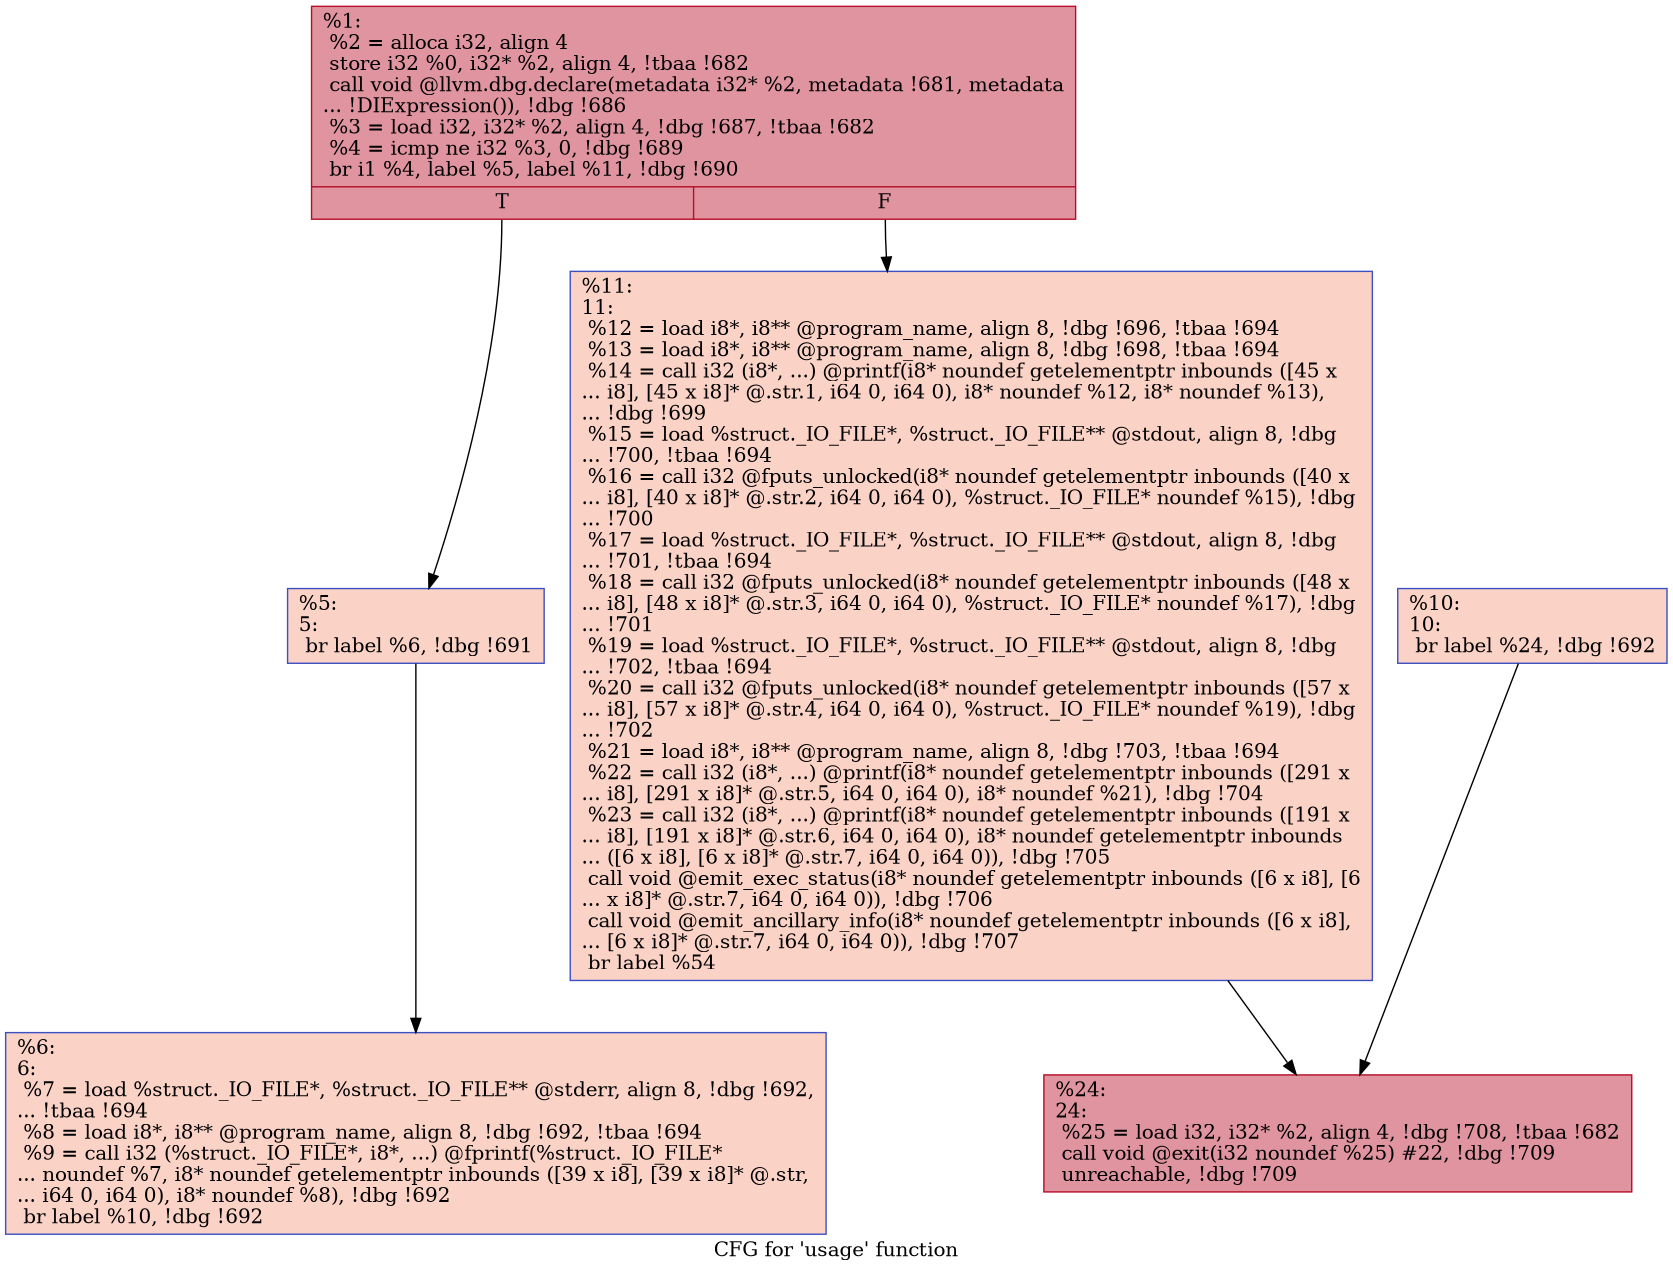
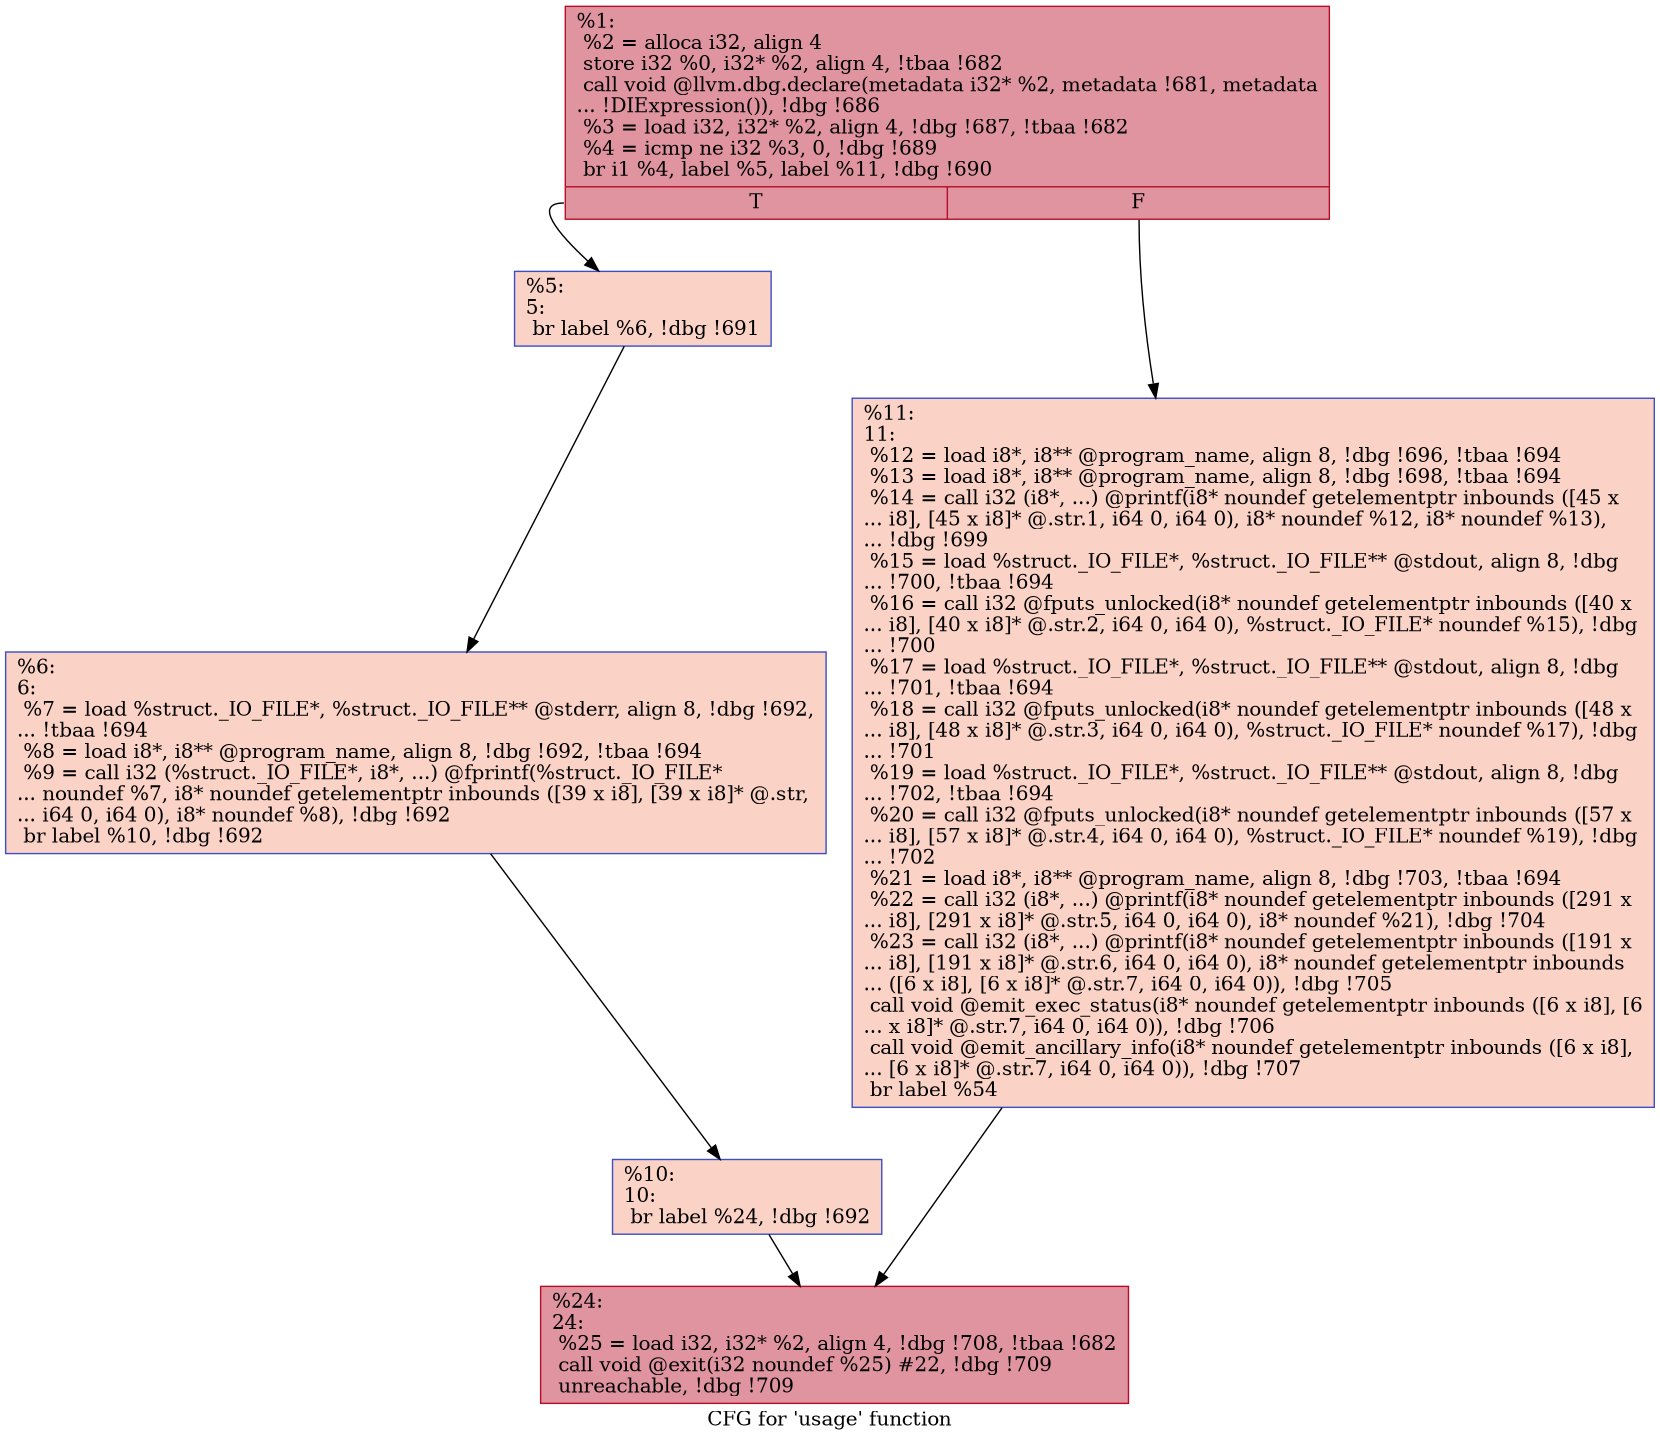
  digraph {
    label="CFG for 'usage' function"
    node [color="#3d50c3ff" fillcolor="#f59c7d70" shape=record style=filled]
    n1 [color="#b70d28ff" fillcolor="#b70d2870" label="{%1:\l  %2 = alloca i32, align 4\l  store i32 %0, i32* %2, align 4, !tbaa !682\l  call void @llvm.dbg.declare(metadata i32* %2, metadata !681, metadata\l... !DIExpression()), !dbg !686\l  %3 = load i32, i32* %2, align 4, !dbg !687, !tbaa !682\l  %4 = icmp ne i32 %3, 0, !dbg !689\l  br i1 %4, label %5, label %11, !dbg !690\l|{<s0>T|<s1>F}}"]
    n2 [label="{%5:\l5:                                                \l  br label %6, !dbg !691\l}"]
    n3 [label="{%11:\l11:                                               \l  %12 = load i8*, i8** @program_name, align 8, !dbg !696, !tbaa !694\l  %13 = load i8*, i8** @program_name, align 8, !dbg !698, !tbaa !694\l  %14 = call i32 (i8*, ...) @printf(i8* noundef getelementptr inbounds ([45 x\l... i8], [45 x i8]* @.str.1, i64 0, i64 0), i8* noundef %12, i8* noundef %13),\l... !dbg !699\l  %15 = load %struct._IO_FILE*, %struct._IO_FILE** @stdout, align 8, !dbg\l... !700, !tbaa !694\l  %16 = call i32 @fputs_unlocked(i8* noundef getelementptr inbounds ([40 x\l... i8], [40 x i8]* @.str.2, i64 0, i64 0), %struct._IO_FILE* noundef %15), !dbg\l... !700\l  %17 = load %struct._IO_FILE*, %struct._IO_FILE** @stdout, align 8, !dbg\l... !701, !tbaa !694\l  %18 = call i32 @fputs_unlocked(i8* noundef getelementptr inbounds ([48 x\l... i8], [48 x i8]* @.str.3, i64 0, i64 0), %struct._IO_FILE* noundef %17), !dbg\l... !701\l  %19 = load %struct._IO_FILE*, %struct._IO_FILE** @stdout, align 8, !dbg\l... !702, !tbaa !694\l  %20 = call i32 @fputs_unlocked(i8* noundef getelementptr inbounds ([57 x\l... i8], [57 x i8]* @.str.4, i64 0, i64 0), %struct._IO_FILE* noundef %19), !dbg\l... !702\l  %21 = load i8*, i8** @program_name, align 8, !dbg !703, !tbaa !694\l  %22 = call i32 (i8*, ...) @printf(i8* noundef getelementptr inbounds ([291 x\l... i8], [291 x i8]* @.str.5, i64 0, i64 0), i8* noundef %21), !dbg !704\l  %23 = call i32 (i8*, ...) @printf(i8* noundef getelementptr inbounds ([191 x\l... i8], [191 x i8]* @.str.6, i64 0, i64 0), i8* noundef getelementptr inbounds\l... ([6 x i8], [6 x i8]* @.str.7, i64 0, i64 0)), !dbg !705\l  call void @emit_exec_status(i8* noundef getelementptr inbounds ([6 x i8], [6\l... x i8]* @.str.7, i64 0, i64 0)), !dbg !706\l  call void @emit_ancillary_info(i8* noundef getelementptr inbounds ([6 x i8],\l... [6 x i8]* @.str.7, i64 0, i64 0)), !dbg !707\l  br label %54\l}"]
    n4 [label="{%6:\l6:                                                \l  %7 = load %struct._IO_FILE*, %struct._IO_FILE** @stderr, align 8, !dbg !692,\l... !tbaa !694\l  %8 = load i8*, i8** @program_name, align 8, !dbg !692, !tbaa !694\l  %9 = call i32 (%struct._IO_FILE*, i8*, ...) @fprintf(%struct._IO_FILE*\l... noundef %7, i8* noundef getelementptr inbounds ([39 x i8], [39 x i8]* @.str,\l... i64 0, i64 0), i8* noundef %8), !dbg !692\l  br label %10, !dbg !692\l}"]
    n5 [color="#b70d28ff" fillcolor="#b70d2870" label="{%24:\l24:                                               \l  %25 = load i32, i32* %2, align 4, !dbg !708, !tbaa !682\l  call void @exit(i32 noundef %25) #22, !dbg !709\l  unreachable, !dbg !709\l}"]
    n6 [label="{%10:\l10:                                               \l  br label %24, !dbg !692\l}"]
    n1 -> n2 [tailport=s0]
    n1 -> n3 [tailport=s1]
    n2 -> n4
    n3 -> n5
+   n4 -> n6
    n6 -> n5
  }
